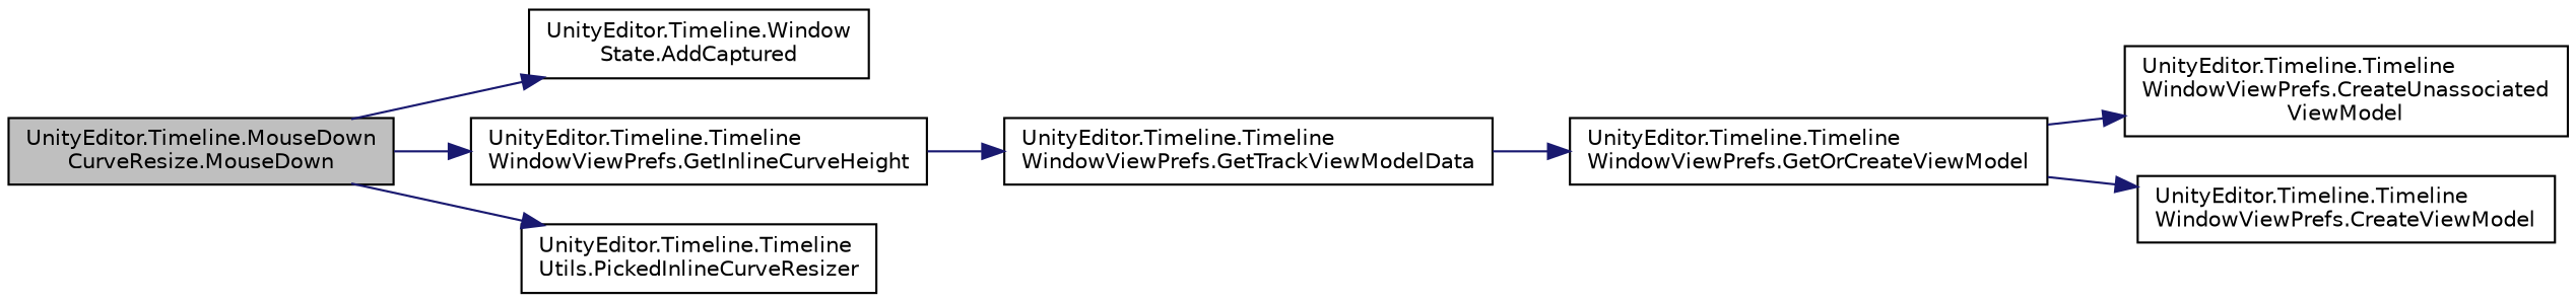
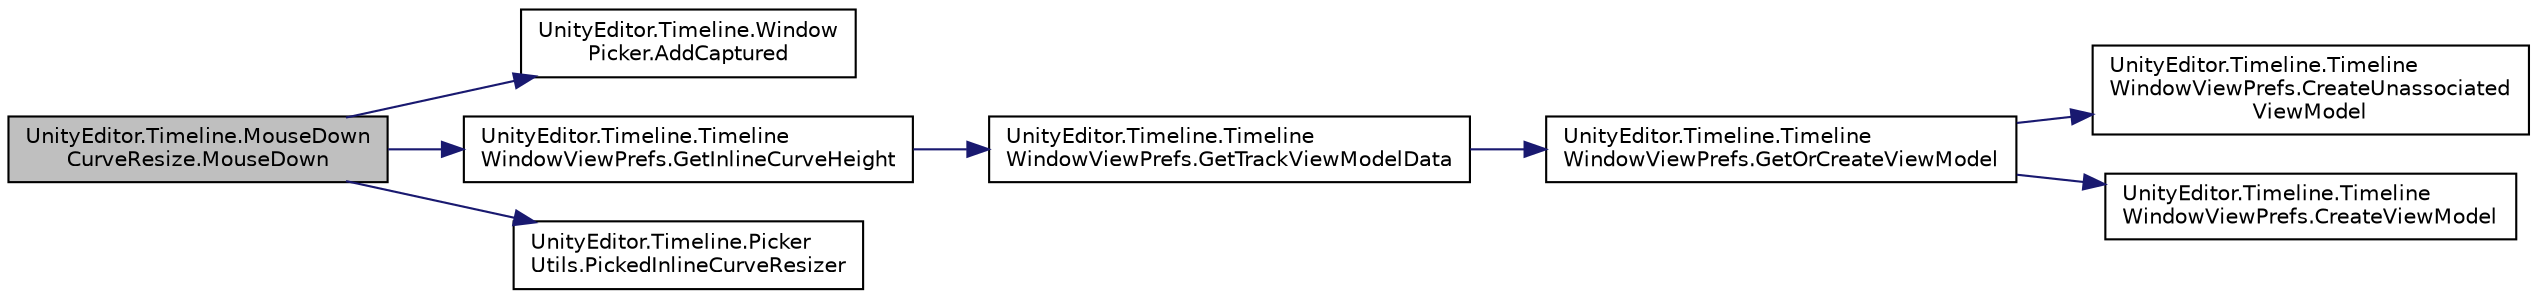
  digraph {
    rankdir=LR
    node [color=black fillcolor=white fontname=Helvetica fontsize=10 shape=record style=filled]
    edge [color=midnightblue fontname=Helvetica fontsize=10 labelfontname=Helvetica labelfontsize=10 style=solid]
    n1 [fillcolor=grey75 fontcolor=black height=0.2 label="UnityEditor.Timeline.MouseDown\lCurveResize.MouseDown" width=0.4]
-   n2 [height=0.2 label="UnityEditor.Timeline.Window\lState.AddCaptured" width=0.4]
+   n2 [height=0.2 label="UnityEditor.Timeline.Window\lPicker.AddCaptured" width=0.4]
    n3 [height=0.2 label="UnityEditor.Timeline.Timeline\lWindowViewPrefs.GetInlineCurveHeight" width=0.4]
-   n4 [height=0.2 label="UnityEditor.Timeline.Timeline\lUtils.PickedInlineCurveResizer" width=0.4]
+   n4 [height=0.2 label="UnityEditor.Timeline.Picker\lUtils.PickedInlineCurveResizer" width=0.4]
    n5 [height=0.2 label="UnityEditor.Timeline.Timeline\lWindowViewPrefs.GetTrackViewModelData" width=0.4]
    n6 [height=0.2 label="UnityEditor.Timeline.Timeline\lWindowViewPrefs.GetOrCreateViewModel" width=0.4]
    n7 [height=0.2 label="UnityEditor.Timeline.Timeline\lWindowViewPrefs.CreateUnassociated\lViewModel" width=0.4]
    n8 [height=0.2 label="UnityEditor.Timeline.Timeline\lWindowViewPrefs.CreateViewModel" width=0.4]
    n1 -> n2
    n1 -> n3
    n1 -> n4
    n3 -> n5
    n5 -> n6
    n6 -> n7
    n6 -> n8
  }
